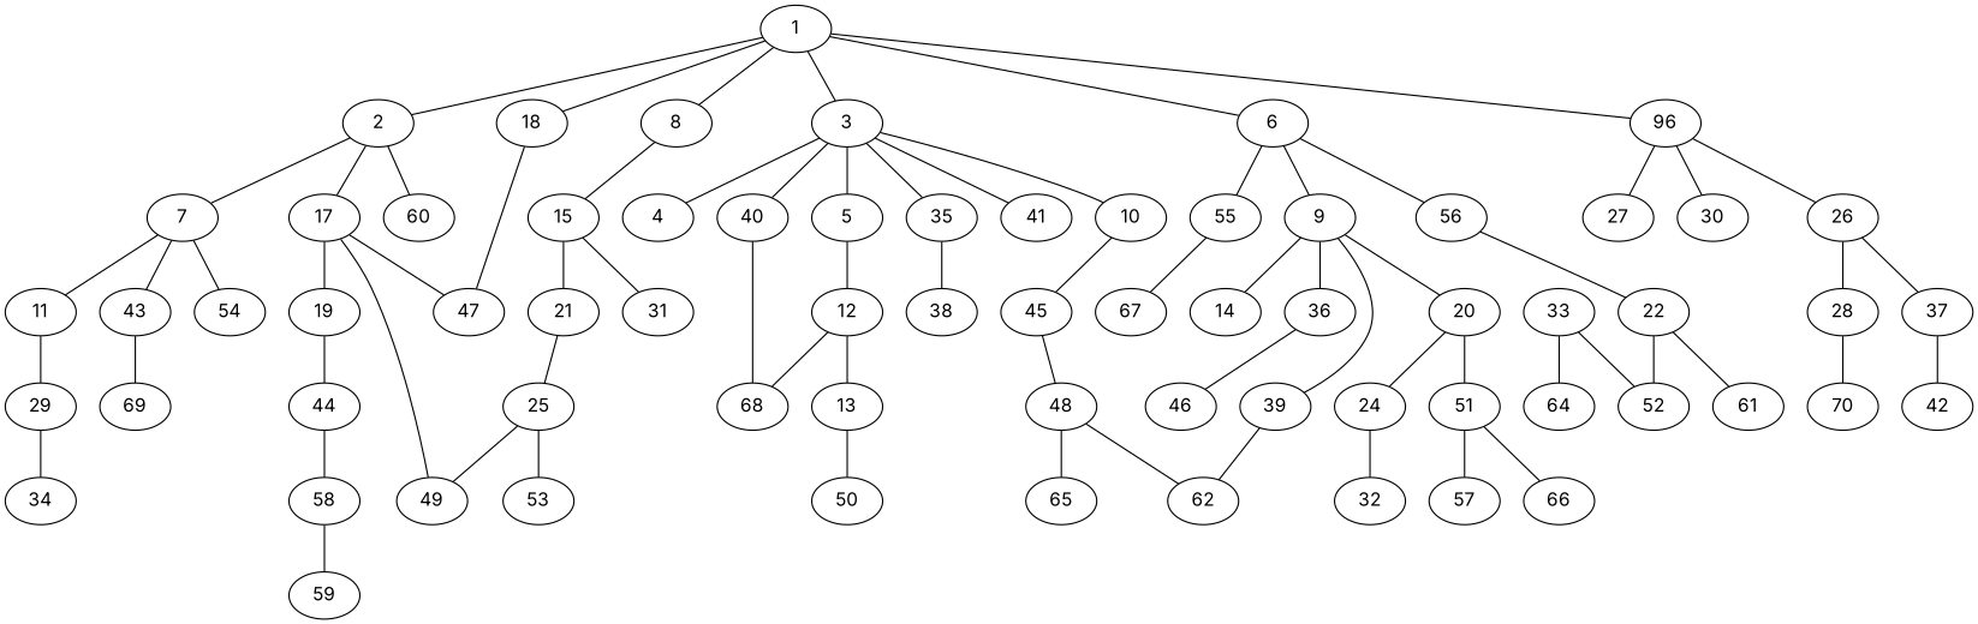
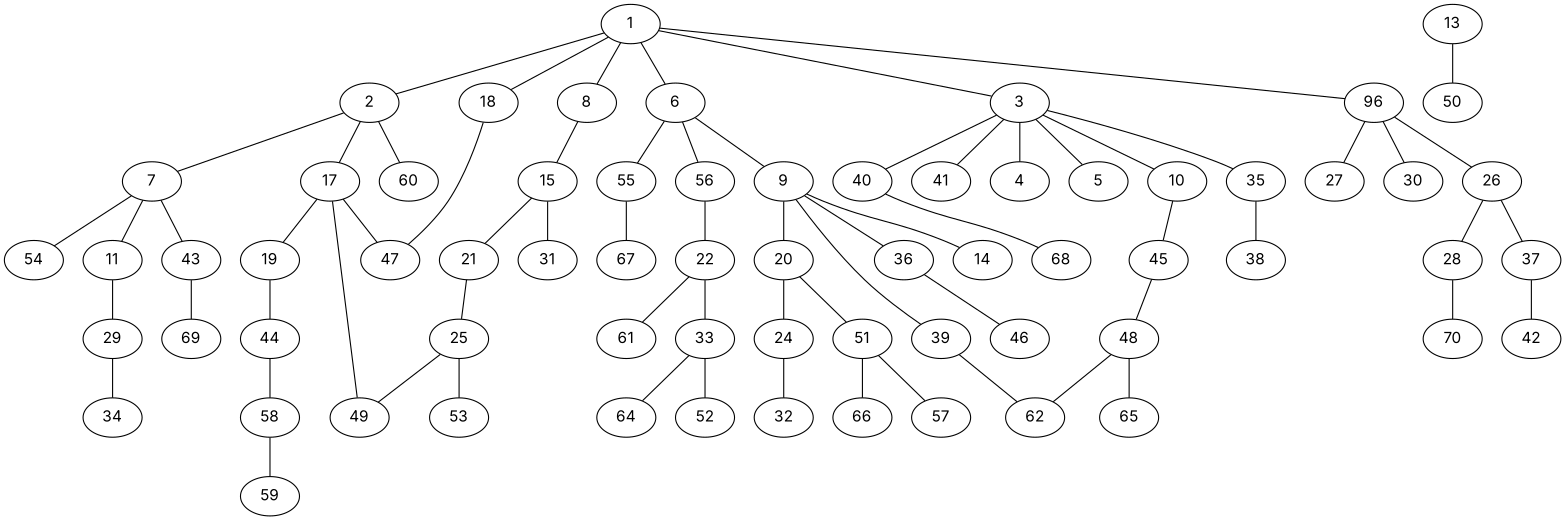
  graph {
    fontname=Inter
    node [fontname=Inter]
    edge [fontname=Inter]
    1
    2
    3
    6
    8
    n6 [label=96]
    18
    7
    17
    60
    4
    5
    10
    35
    40
    41
    9
    55
    56
    15
    26
    27
    30
    47
    11
    43
    54
    19
    49
-   12
    45
    38
    68
    14
    20
    36
    39
    67
    22
    21
    31
    28
    37
    29
    69
    44
    13
    48
    50
    24
    51
    46
    62
    34
    25
    33
    61
    32
    57
    66
    65
    52
    64
    53
    70
    42
    58
    59
    1 -- 2
    1 -- 3
    1 -- 6
    1 -- 8
    1 -- n6
    1 -- 18
    2 -- 7
    2 -- 17
    2 -- 60
    3 -- 4
    3 -- 5
    3 -- 10
    3 -- 35
    3 -- 40
    3 -- 41
    6 -- 9
    6 -- 55
    6 -- 56
    8 -- 15
    n6 -- 26
    n6 -- 27
    n6 -- 30
    18 -- 47
    7 -- 11
    7 -- 43
    7 -- 54
    17 -- 47
    17 -- 19
    17 -- 49
-   5 -- 12
    10 -- 45
    35 -- 38
    40 -- 68
    9 -- 14
    9 -- 20
    9 -- 36
    9 -- 39
    55 -- 67
    56 -- 22
    15 -- 21
    15 -- 31
    26 -- 28
    26 -- 37
    11 -- 29
    43 -- 69
    19 -- 44
-   12 -- 68
-   12 -- 13
    45 -- 48
    20 -- 24
    20 -- 51
    36 -- 46
    39 -- 62
-   22 -- 52
+   22 -- 33
    22 -- 61
    21 -- 25
    28 -- 70
    37 -- 42
    29 -- 34
    44 -- 58
    13 -- 50
    48 -- 62
    48 -- 65
    24 -- 32
    51 -- 57
    51 -- 66
    25 -- 49
    25 -- 53
    33 -- 52
    33 -- 64
    58 -- 59
  }
